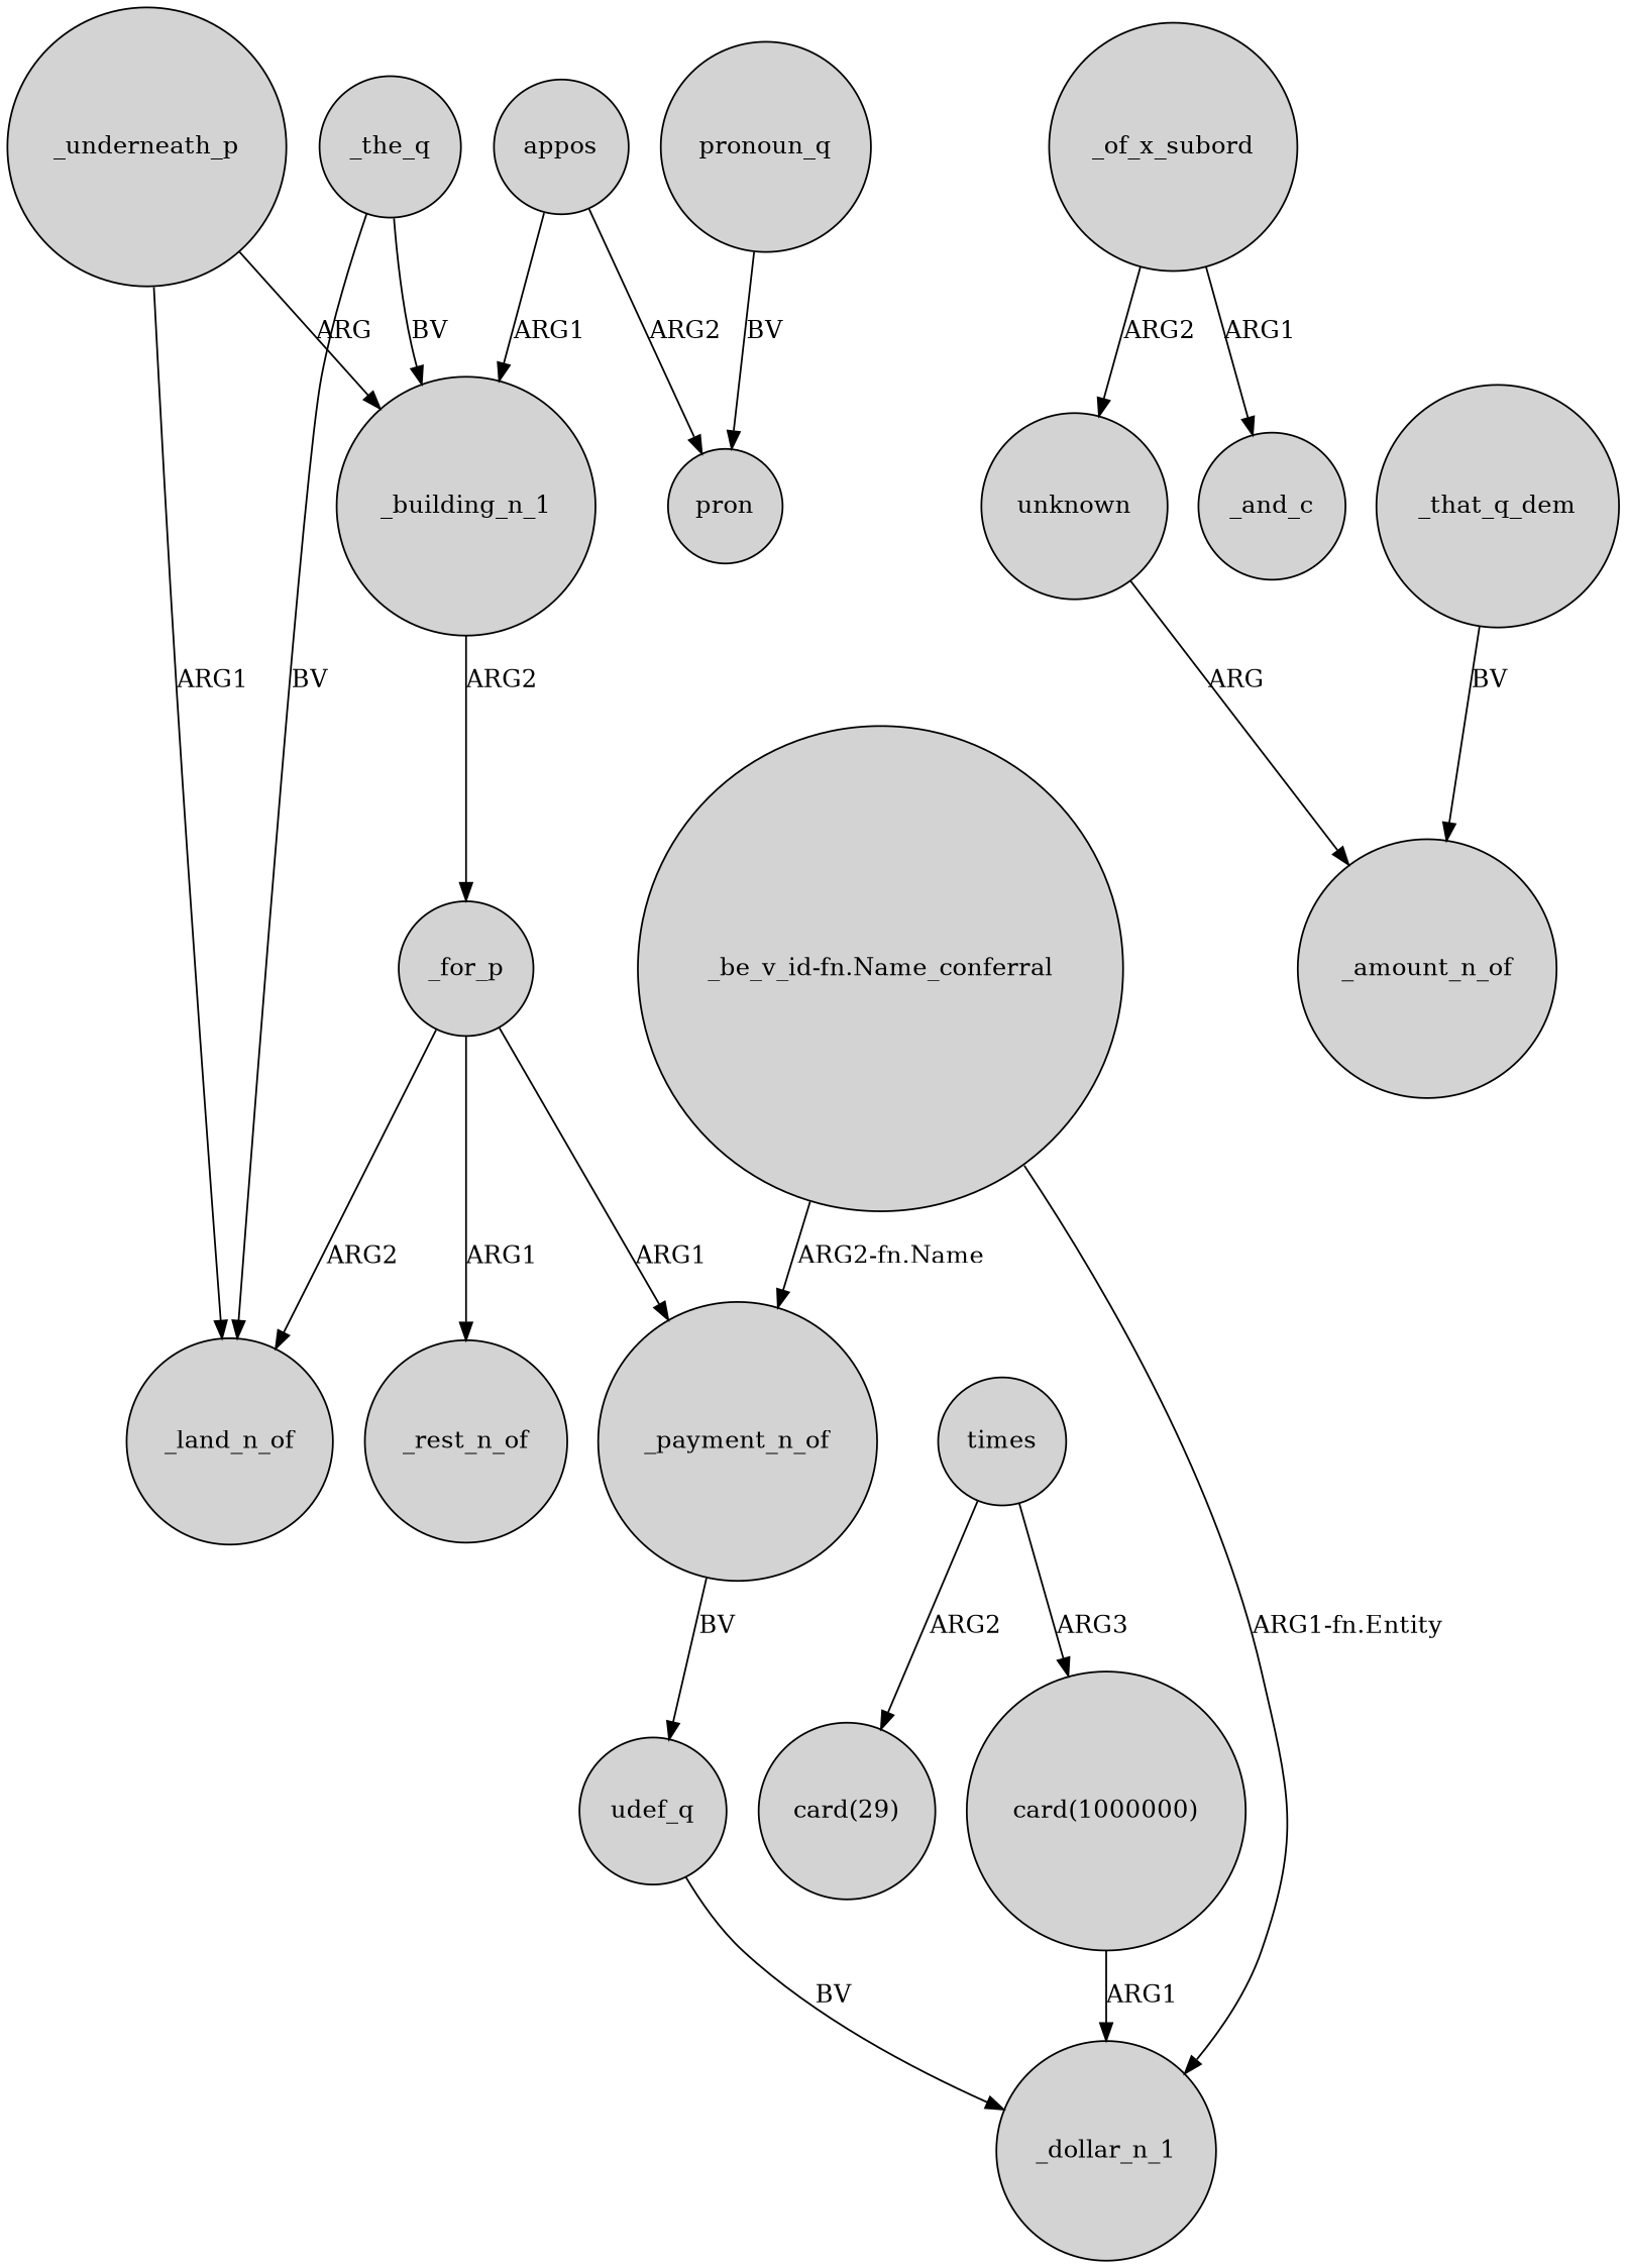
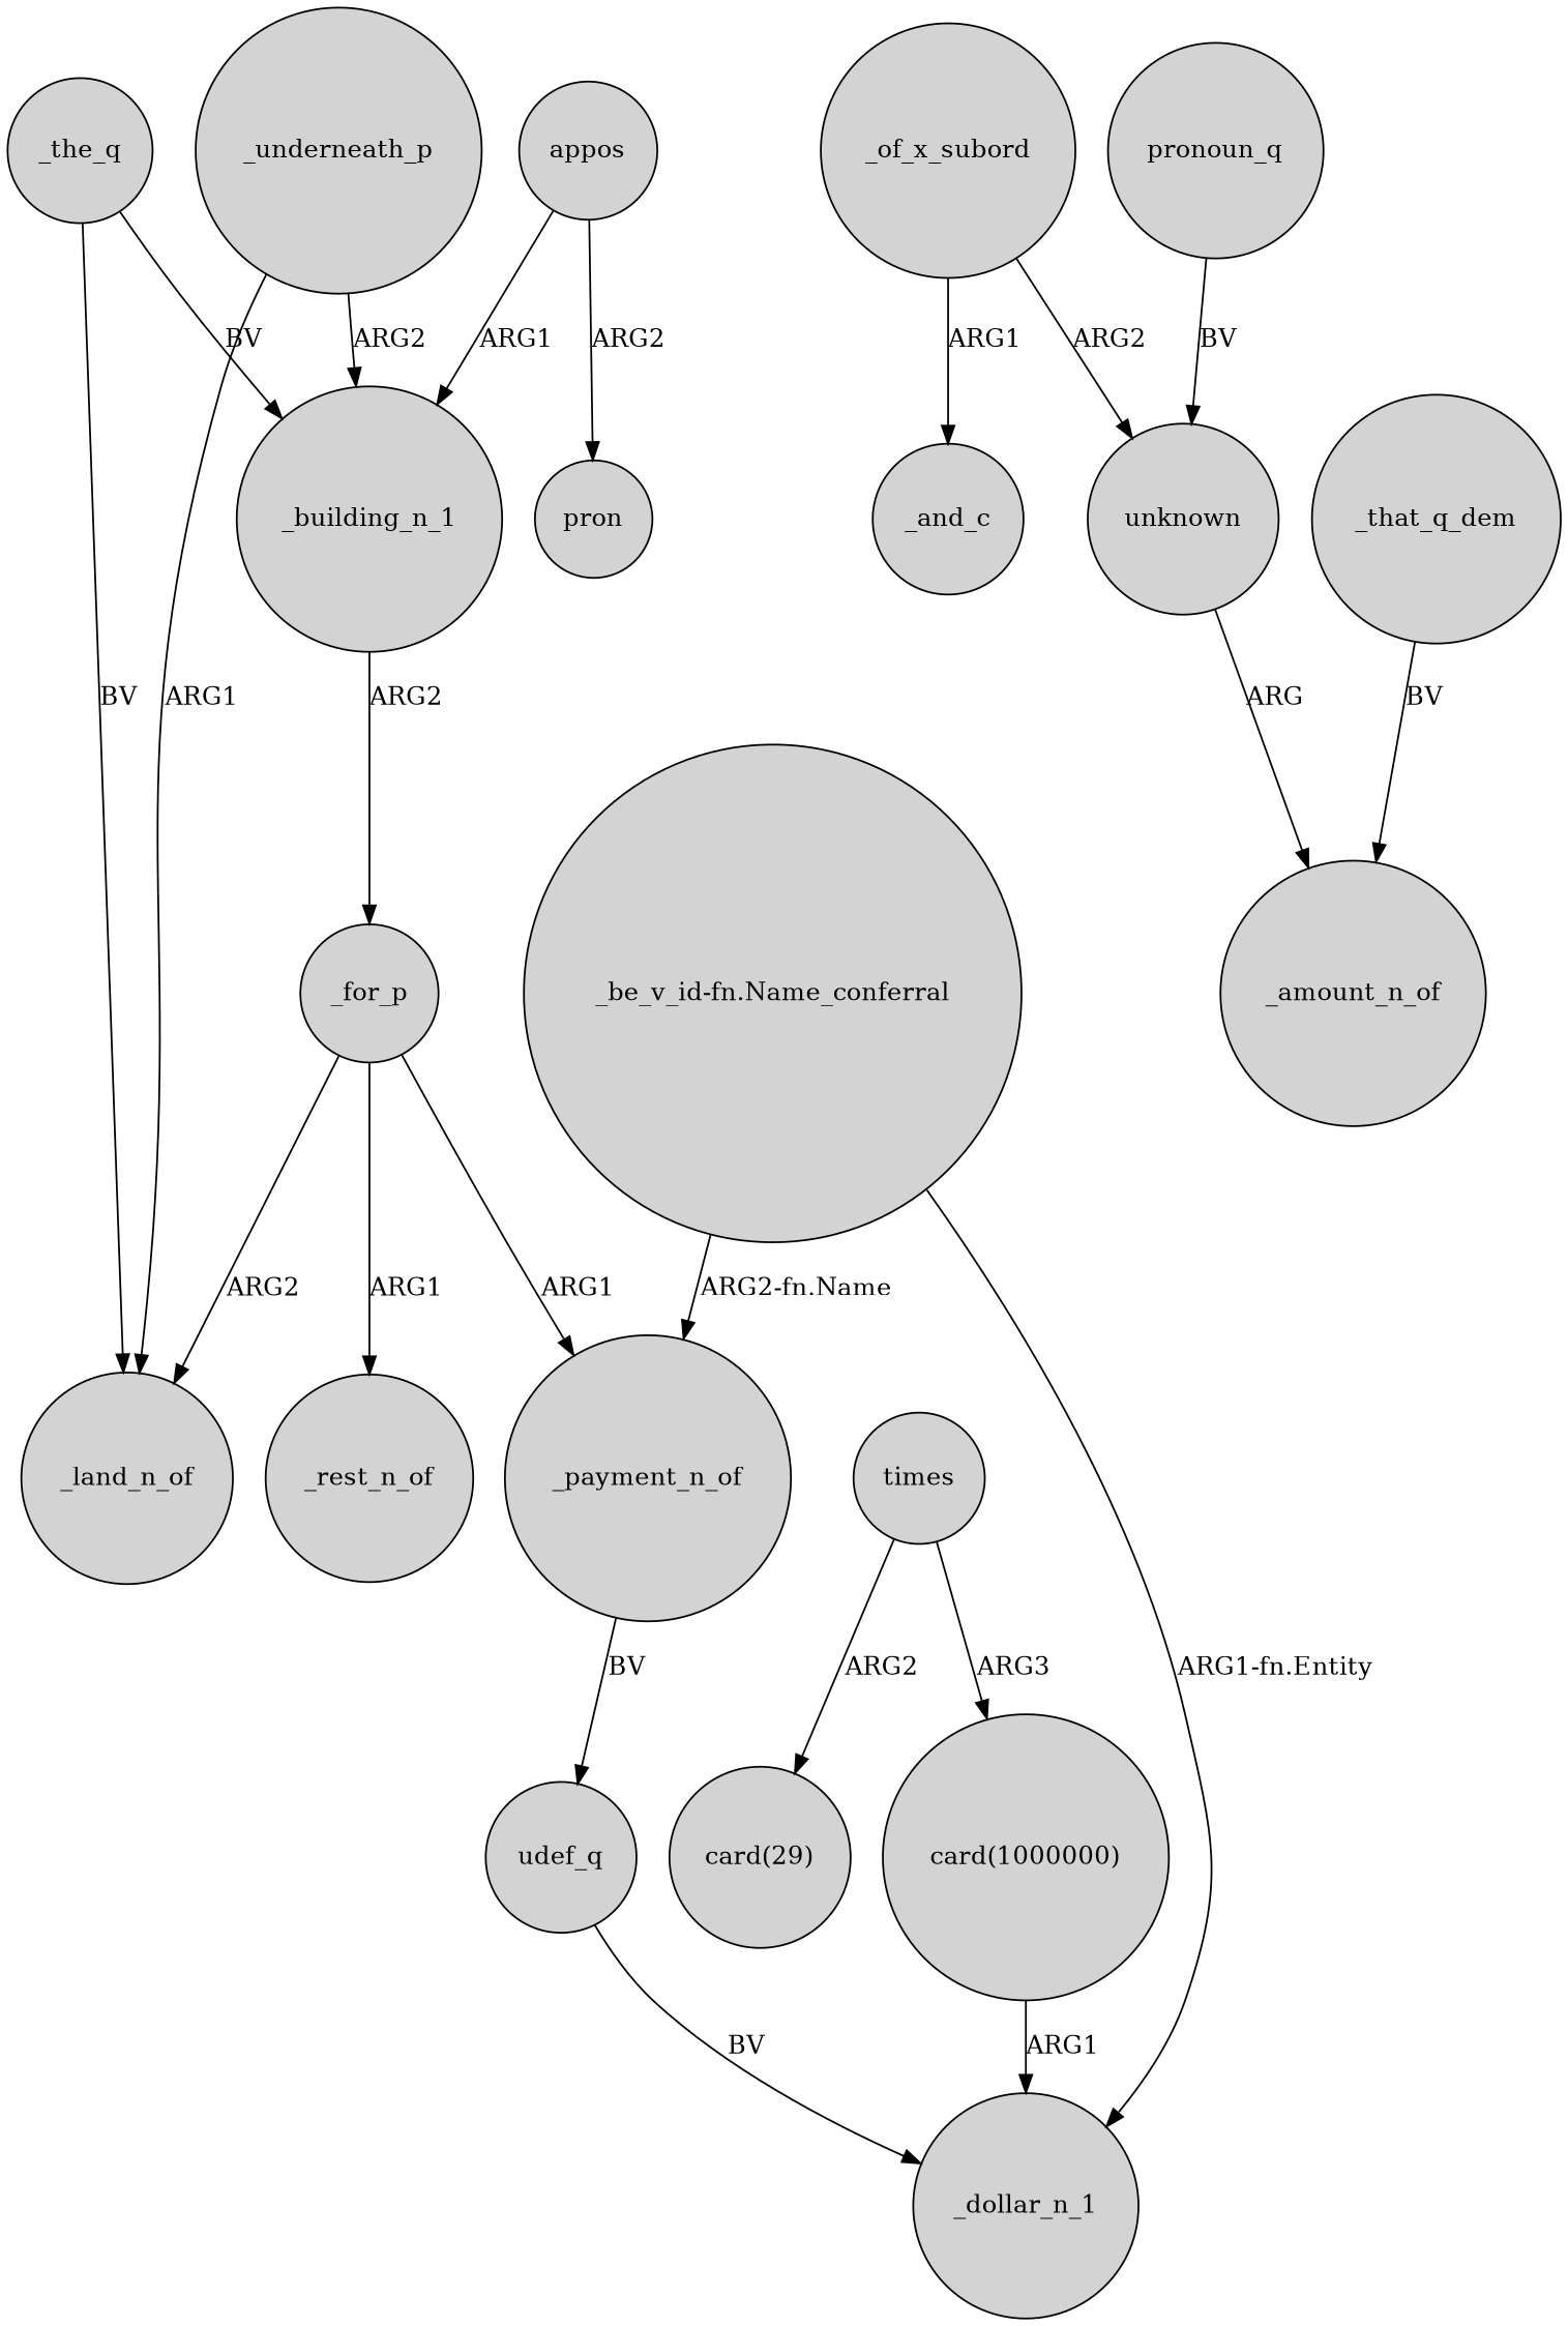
  digraph {
    node [shape=circle style=filled]
    _the_q
    _land_n_of
    _building_n_1
    _for_p
    "_be_v_id-fn.Name_conferral"
    _dollar_n_1
    _payment_n_of
    udef_q
    _rest_n_of
    _of_x_subord
    unknown
    _and_c
    _amount_n_of
    times
    "card(1000000)"
    n16 [label="card(29)"]
    appos
    pron
    pronoun_q
    _underneath_p
    _that_q_dem
    _the_q -> _land_n_of [label=BV]
    _the_q -> _building_n_1 [label=BV]
    _building_n_1 -> _for_p [label=ARG2]
    _for_p -> _land_n_of [label=ARG2]
    _for_p -> _payment_n_of [label=ARG1]
    _for_p -> _rest_n_of [label=ARG1]
    "_be_v_id-fn.Name_conferral" -> _dollar_n_1 [label="ARG1-fn.Entity"]
    "_be_v_id-fn.Name_conferral" -> _payment_n_of [label="ARG2-fn.Name"]
    _payment_n_of -> udef_q [label=BV]
    udef_q -> _dollar_n_1 [label=BV]
    _of_x_subord -> unknown [label=ARG2]
    _of_x_subord -> _and_c [label=ARG1]
    unknown -> _amount_n_of [label=ARG]
    times -> "card(1000000)" [label=ARG3]
    times -> n16 [label=ARG2]
    "card(1000000)" -> _dollar_n_1 [label=ARG1]
    appos -> _building_n_1 [label=ARG1]
    appos -> pron [label=ARG2]
-   pronoun_q -> pron [label=BV]
+   pronoun_q -> unknown [label=BV]
    _underneath_p -> _land_n_of [label=ARG1]
-   _underneath_p -> _building_n_1 [label=ARG]
+   _underneath_p -> _building_n_1 [label=ARG2]
    _that_q_dem -> _amount_n_of [label=BV]
  }
